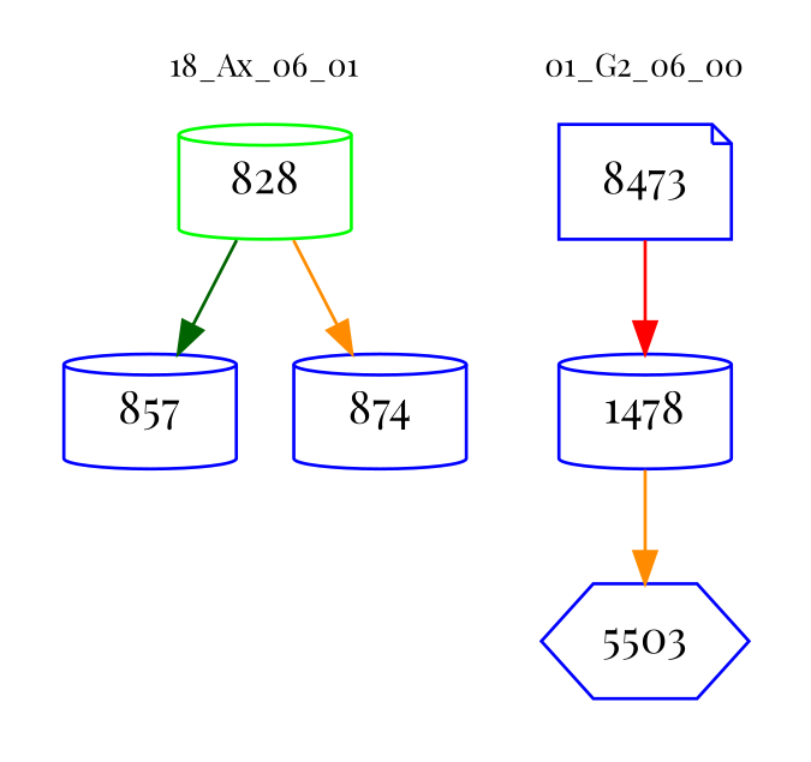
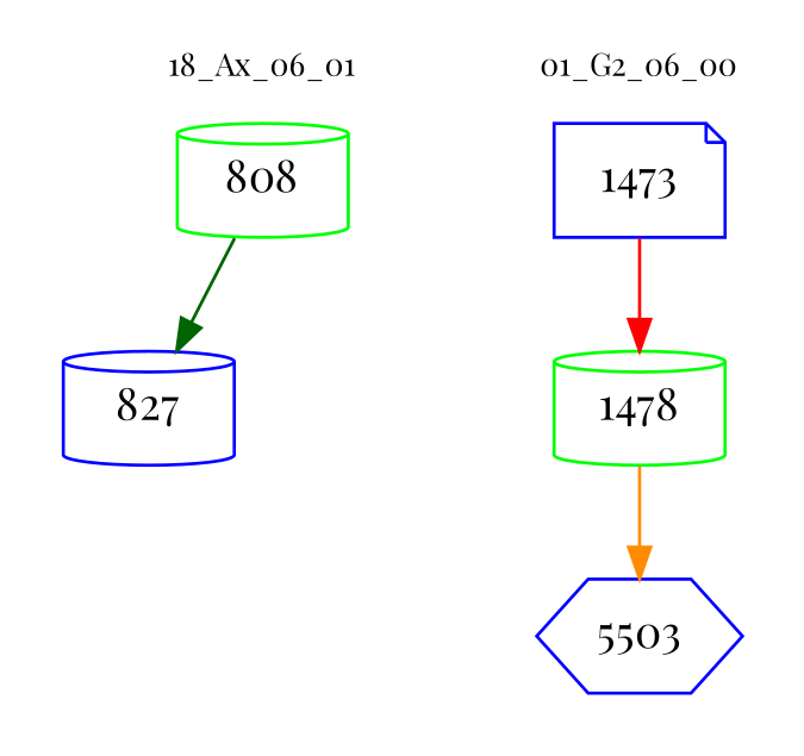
  digraph {
    fontname="Playfair Display"
    node [color=blue fontname="Playfair Display" shape=cylinder]
    edge [color=darkorange fontname="Playfair Display"]
-   n1 [color=green label=828]
-   n2 [label=857]
-   n3 [label=874]
-   n4 [label=1478]
-   n5 [label=8473 shape=note]
+   n1 [color=green label=808]
+   n2 [label=827]
+   n4 [color=green label=1478]
+   n5 [label=1473 shape=note]
    n6 [label=5503 shape=hexagon]
    subgraph cluster_1 {
      color=white
      fontsize=10
      label="18_Ax_06_01"
      n1
      n2
-     n3
    }
    subgraph cluster_2 {
      color=white
      fontsize=10
      label="01_G2_06_00"
      n4
      n5
      n6
    }
    n1 -> n2 [color=darkgreen]
-   n1 -> n3
    n4 -> n6
    n5 -> n4 [color=red]
  }
